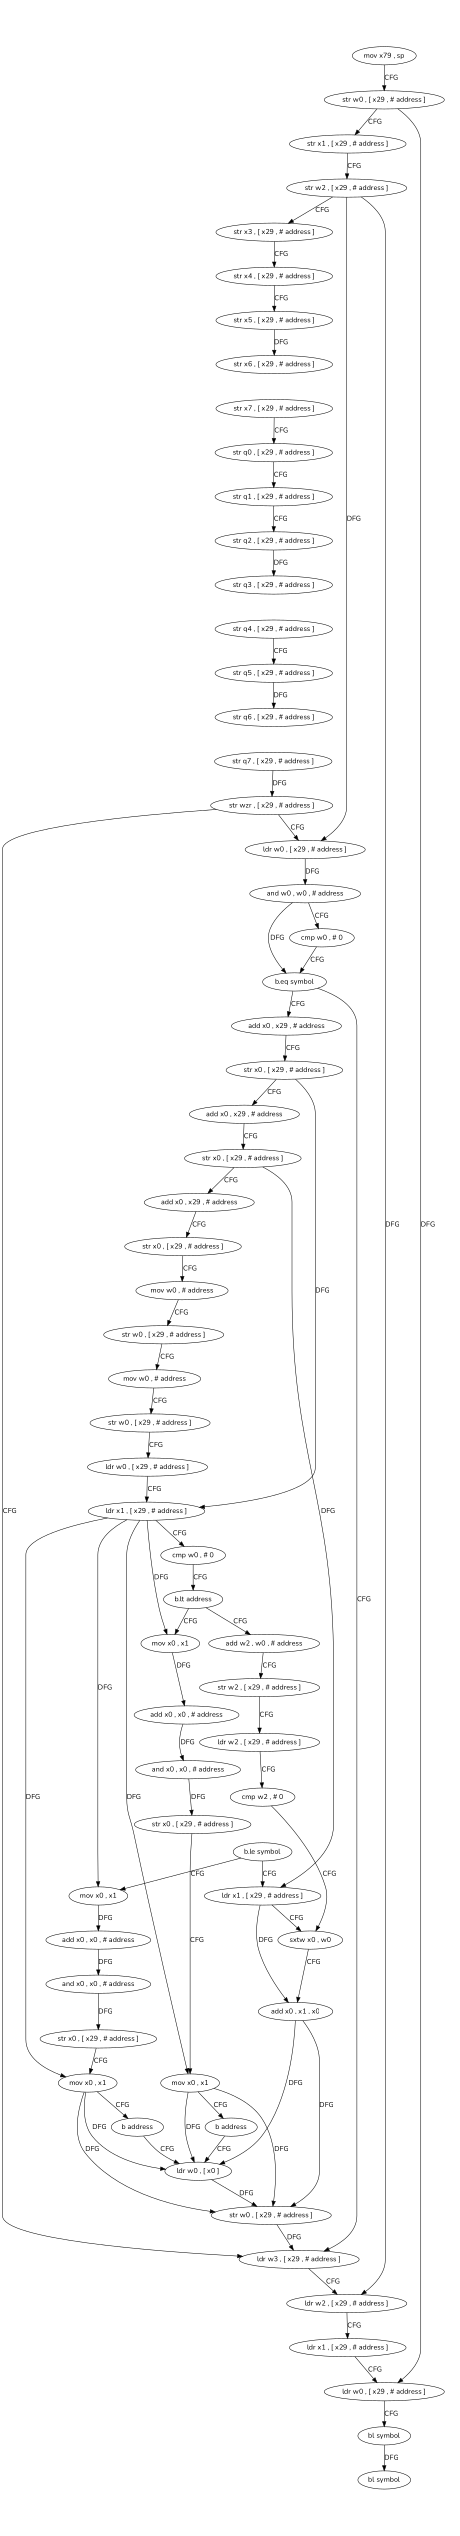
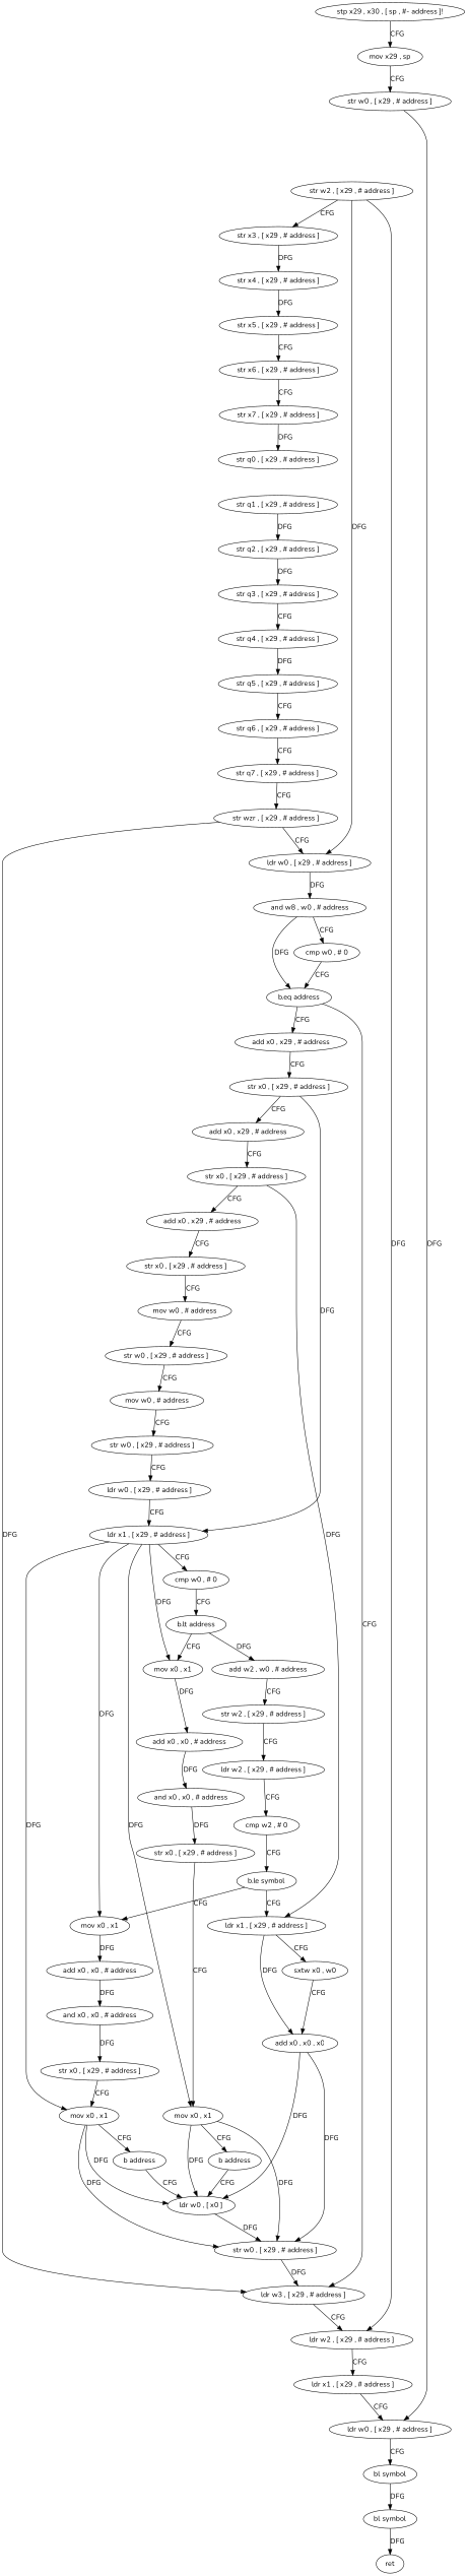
  digraph {
    fontname=Nunito
    node [fontname=Nunito]
    edge [fontname=Nunito]
-   n2 [label="mov x79 , sp"]
+   n1 [label="stp x29 , x30 , [ sp , #- address ]!"]
+   n2 [label="mov x29 , sp"]
    n3 [label="str w0 , [ x29 , # address ]"]
-   n4 [label="str x1 , [ x29 , # address ]"]
    n5 [label="ldr w0 , [ x29 , # address ]"]
    n6 [label="str w2 , [ x29 , # address ]"]
    n7 [label="bl symbol"]
    n8 [label="str x3 , [ x29 , # address ]"]
    n9 [label="ldr w0 , [ x29 , # address ]"]
    n10 [label="ldr w2 , [ x29 , # address ]"]
    n11 [label="str x4 , [ x29 , # address ]"]
-   n12 [label="and w0 , w0 , # address"]
+   n12 [label="and w8 , w0 , # address"]
    n13 [label="ldr x1 , [ x29 , # address ]"]
    n14 [label="str x5 , [ x29 , # address ]"]
    n15 [label="str x6 , [ x29 , # address ]"]
    n16 [label="str x7 , [ x29 , # address ]"]
    n17 [label="str q0 , [ x29 , # address ]"]
    n18 [label="str q1 , [ x29 , # address ]"]
    n19 [label="str q2 , [ x29 , # address ]"]
    n20 [label="str q3 , [ x29 , # address ]"]
    n21 [label="str q4 , [ x29 , # address ]"]
    n22 [label="str q5 , [ x29 , # address ]"]
    n23 [label="str q6 , [ x29 , # address ]"]
    n24 [label="str q7 , [ x29 , # address ]"]
    n25 [label="str wzr , [ x29 , # address ]"]
    n26 [label="ldr w3 , [ x29 , # address ]"]
    n27 [label="cmp w0 , # 0"]
-   n28 [label="b.eq symbol"]
+   n28 [label="b.eq address"]
    n29 [label="add x0 , x29 , # address"]
    n30 [label="str x0 , [ x29 , # address ]"]
    n31 [label="add x0 , x29 , # address"]
    n32 [label="ldr x1 , [ x29 , # address ]"]
    n33 [label="bl symbol"]
+   n34 [label=ret]
    n35 [label="str x0 , [ x29 , # address ]"]
    n36 [label="cmp w0 , # 0"]
    n37 [label="mov x0 , x1"]
    n38 [label="mov x0 , x1"]
    n39 [label="mov x0 , x1"]
    n40 [label="mov x0 , x1"]
    n41 [label="add x0 , x29 , # address"]
    n42 [label="ldr x1 , [ x29 , # address ]"]
    n43 [label="str x0 , [ x29 , # address ]"]
    n44 [label="sxtw x0 , w0"]
-   n45 [label="add x0 , x1 , x0"]
+   n45 [label="add x0 , x0 , x0"]
    n46 [label="mov w0 , # address"]
    n47 [label="str w0 , [ x29 , # address ]"]
    n48 [label="mov w0 , # address"]
    n49 [label="str w0 , [ x29 , # address ]"]
    n50 [label="ldr w0 , [ x29 , # address ]"]
    n51 [label="b.lt address"]
    n52 [label="add x0 , x0 , # address"]
    n53 [label="add x0 , x0 , # address"]
    n54 [label="b address"]
    n55 [label="ldr w0 , [ x0 ]"]
    n56 [label="str w0 , [ x29 , # address ]"]
    n57 [label="b address"]
    n58 [label="add w2 , w0 , # address"]
    n59 [label="str w2 , [ x29 , # address ]"]
    n60 [label="ldr w2 , [ x29 , # address ]"]
    n61 [label="and x0 , x0 , # address"]
    n62 [label="cmp w2 , # 0"]
    n63 [label="b.le symbol"]
    n64 [label="and x0 , x0 , # address"]
    n65 [label="str x0 , [ x29 , # address ]"]
    n66 [label="str x0 , [ x29 , # address ]"]
+   n1 -> n2 [label=CFG]
    n2 -> n3 [label=CFG]
-   n3 -> n4 [label=CFG]
    n3 -> n5 [label=DFG]
-   n4 -> n6 [label=CFG]
    n5 -> n7 [label=CFG]
    n6 -> n8 [label=CFG]
    n6 -> n9 [label=DFG]
    n6 -> n10 [label=DFG]
    n7 -> n33 [label=DFG]
-   n8 -> n11 [label=CFG]
+   n8 -> n11 [label=DFG]
    n9 -> n12 [label=DFG]
    n10 -> n13 [label=CFG]
-   n11 -> n14 [label=CFG]
+   n11 -> n14 [label=DFG]
    n12 -> n27 [label=CFG]
    n12 -> n28 [label=DFG]
    n13 -> n5 [label=CFG]
-   n14 -> n15 [label=DFG]
-   n16 -> n17 [label=CFG]
-   n17 -> n18 [label=CFG]
-   n18 -> n19 [label=CFG]
+   n14 -> n15 [label=CFG]
+   n15 -> n16 [label=CFG]
+   n16 -> n17 [label=DFG]
+   n18 -> n19 [label=DFG]
    n19 -> n20 [label=DFG]
-   n21 -> n22 [label=CFG]
-   n22 -> n23 [label=DFG]
-   n24 -> n25 [label=DFG]
+   n20 -> n21 [label=CFG]
+   n21 -> n22 [label=DFG]
+   n22 -> n23 [label=CFG]
+   n23 -> n24 [label=CFG]
+   n24 -> n25 [label=CFG]
    n25 -> n9 [label=CFG]
-   n25 -> n26 [label=CFG]
+   n25 -> n26 [label=DFG]
    n26 -> n10 [label=CFG]
    n27 -> n28 [label=CFG]
    n28 -> n26 [label=CFG]
    n28 -> n29 [label=CFG]
    n29 -> n30 [label=CFG]
    n30 -> n31 [label=CFG]
    n30 -> n32 [label=DFG]
    n31 -> n35 [label=CFG]
    n32 -> n36 [label=CFG]
    n32 -> n37 [label=DFG]
    n32 -> n38 [label=DFG]
    n32 -> n39 [label=DFG]
    n32 -> n40 [label=DFG]
+   n33 -> n34 [label=DFG]
    n35 -> n41 [label=CFG]
    n35 -> n42 [label=DFG]
    n36 -> n51 [label=CFG]
    n37 -> n52 [label=DFG]
    n38 -> n53 [label=DFG]
    n39 -> n54 [label=CFG]
    n39 -> n55 [label=DFG]
    n39 -> n56 [label=DFG]
    n40 -> n55 [label=DFG]
    n40 -> n56 [label=DFG]
    n40 -> n57 [label=CFG]
    n41 -> n43 [label=CFG]
    n42 -> n44 [label=CFG]
    n42 -> n45 [label=DFG]
    n43 -> n46 [label=CFG]
    n44 -> n45 [label=CFG]
    n45 -> n55 [label=DFG]
    n45 -> n56 [label=DFG]
    n46 -> n47 [label=CFG]
    n47 -> n48 [label=CFG]
    n48 -> n49 [label=CFG]
    n49 -> n50 [label=CFG]
    n50 -> n32 [label=CFG]
    n51 -> n37 [label=CFG]
-   n51 -> n58 [label=CFG]
+   n51 -> n58 [label=DFG]
    n52 -> n61 [label=DFG]
    n53 -> n64 [label=DFG]
    n54 -> n55 [label=CFG]
    n55 -> n56 [label=DFG]
    n56 -> n26 [label=DFG]
    n57 -> n55 [label=CFG]
    n58 -> n59 [label=CFG]
    n59 -> n60 [label=CFG]
    n60 -> n62 [label=CFG]
    n61 -> n65 [label=DFG]
-   n62 -> n44 [label=CFG]
+   n62 -> n63 [label=CFG]
    n63 -> n38 [label=CFG]
    n63 -> n42 [label=CFG]
    n64 -> n66 [label=DFG]
    n65 -> n39 [label=CFG]
    n66 -> n40 [label=CFG]
  }
